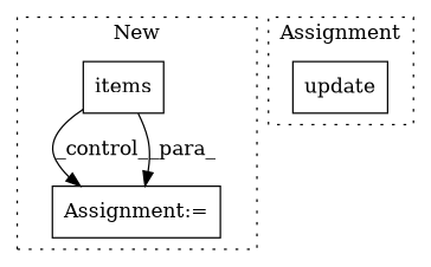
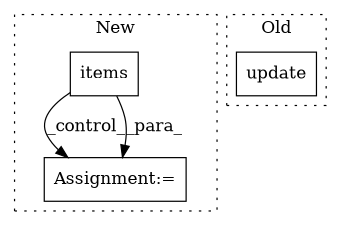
  digraph {
    node [a=32 shape=box]
    n1 [l=7 label=items s=1720]
    n2 [a=7 l=1 label="Assignment:=" s=1954]
    n3 [l="7,1" label=update s="988,1044"]
    subgraph cluster_1 {
      label=New
      style=dotted
      n1
      n2
    }
    subgraph cluster_2 {
-     label=Assignment
+     label=Old
      style=dotted
      n3
    }
    n1 -> n2 [label=_control_]
    n1 -> n2 [label=_para_]
  }
